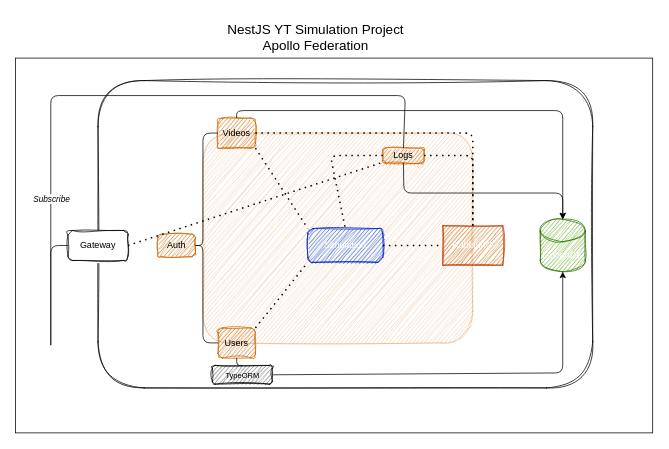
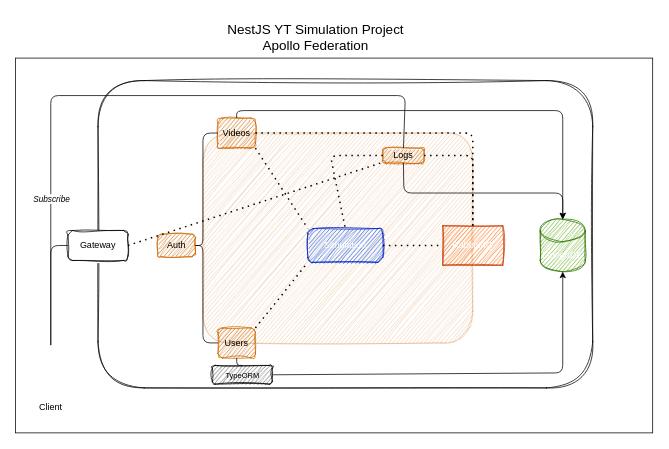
  <mxCell id="0" />
  <mxCell id="1" parent="0" />
  <mxCell id="2" value="" style="rounded=0;whiteSpace=wrap;html=1;fillStyle=dots;glass=0;" vertex="1" parent="1"><mxGeometry y="77" width="850" height="500" as="geometry" x="20" /></mxCell>
  <mxCell id="3" value="&lt;font style=&quot;font-size: 18px;&quot;&gt;NestJS YT Simulation Project&lt;br&gt;Apollo Federation&lt;/font&gt;" style="text;html=1;align=center;verticalAlign=middle;resizable=0;points=[];autosize=1;strokeColor=none;fillColor=none;" vertex="1" parent="1"><mxGeometry x="290" y="20" width="260" height="60" as="geometry" /></mxCell>
  <mxCell id="4" value="" style="rounded=1;whiteSpace=wrap;html=1;sketch=1;curveFitting=1;jiggle=2;" vertex="1" parent="1"><mxGeometry x="130" y="107" width="660" height="410" as="geometry" /></mxCell>
  <mxCell id="5" value="" style="rounded=1;whiteSpace=wrap;html=1;sketch=1;curveFitting=1;jiggle=2;fillColor=#CC6600;strokeColor=#CC6600;opacity=30;" vertex="1" parent="1"><mxGeometry x="270" y="177" width="360" height="280" as="geometry" /></mxCell>
  <mxCell id="6" value="Gateway" style="rounded=1;whiteSpace=wrap;html=1;sketch=1;curveFitting=1;jiggle=2;" vertex="1" parent="1"><mxGeometry x="90" y="307" width="80" height="40" as="geometry" /></mxCell>
  <mxCell id="7" value="Auth" style="rounded=1;whiteSpace=wrap;html=1;sketch=1;curveFitting=1;jiggle=2;fillColor=#CC6600;strokeColor=#CC6600;gradientColor=none;" vertex="1" parent="1"><mxGeometry x="210" y="312" width="50" height="30" as="geometry" /></mxCell>
  <mxCell id="8" value="" style="endArrow=none;dashed=1;html=1;dashPattern=1 3;strokeWidth=2;rounded=0;exitX=1;exitY=0.5;exitDx=0;exitDy=0;" edge="1" parent="1" source="6" target="20"><mxGeometry width="50" height="50" relative="1" as="geometry"><mxPoint x="270" y="337" as="sourcePoint" /><mxPoint x="320" y="287" as="targetPoint" /></mxGeometry></mxCell>
  <mxCell id="9" value="Videos" style="rounded=1;whiteSpace=wrap;html=1;sketch=1;curveFitting=1;jiggle=2;fillColor=#CC6600;strokeColor=#CC6600;gradientColor=none;" vertex="1" parent="1"><mxGeometry x="290" y="157" width="50" height="40" as="geometry" /></mxCell>
  <mxCell id="10" value="Users" style="rounded=1;whiteSpace=wrap;html=1;sketch=1;curveFitting=1;jiggle=2;fillColor=#CC6600;strokeColor=#CC6600;gradientColor=none;" vertex="1" parent="1"><mxGeometry x="290" y="437" width="50" height="40" as="geometry" /></mxCell>
  <mxCell id="11" value="" style="endArrow=none;html=1;rounded=1;exitX=1;exitY=0.5;exitDx=0;exitDy=0;entryX=0;entryY=0.5;entryDx=0;entryDy=0;" edge="1" parent="1" source="7" target="9"><mxGeometry width="50" height="50" relative="1" as="geometry"><mxPoint x="290" y="347" as="sourcePoint" /><mxPoint x="340" y="297" as="targetPoint" /><Array as="points"><mxPoint x="270" y="327" /><mxPoint x="270" y="177" /></Array></mxGeometry></mxCell>
  <mxCell id="12" value="" style="endArrow=none;html=1;rounded=1;exitX=1;exitY=0.5;exitDx=0;exitDy=0;entryX=0;entryY=0.5;entryDx=0;entryDy=0;" edge="1" parent="1" source="7" target="10"><mxGeometry width="50" height="50" relative="1" as="geometry"><mxPoint x="270" y="337" as="sourcePoint" /><mxPoint x="300" y="187" as="targetPoint" /><Array as="points"><mxPoint x="270" y="327" /><mxPoint x="270" y="457" /></Array></mxGeometry></mxCell>
  <mxCell id="13" value="Simulation" style="rounded=1;whiteSpace=wrap;html=1;sketch=1;curveFitting=1;jiggle=2;fillColor=#0050ef;strokeColor=#001DBC;fontColor=#ffffff;" vertex="1" parent="1"><mxGeometry x="410" y="304.5" width="100" height="45" as="geometry" /></mxCell>
  <mxCell id="14" value="" style="endArrow=none;dashed=1;html=1;dashPattern=1 3;strokeWidth=2;rounded=0;exitX=1;exitY=1;exitDx=0;exitDy=0;entryX=0;entryY=0;entryDx=0;entryDy=0;" edge="1" parent="1" source="9" target="13"><mxGeometry width="50" height="50" relative="1" as="geometry"><mxPoint x="440" y="587" as="sourcePoint" /><mxPoint x="490" y="537" as="targetPoint" /></mxGeometry></mxCell>
  <mxCell id="15" value="" style="endArrow=none;dashed=1;html=1;dashPattern=1 3;strokeWidth=2;rounded=0;exitX=1;exitY=0;exitDx=0;exitDy=0;entryX=0;entryY=1;entryDx=0;entryDy=0;" edge="1" parent="1" source="10" target="13"><mxGeometry width="50" height="50" relative="1" as="geometry"><mxPoint x="350" y="207" as="sourcePoint" /><mxPoint x="405" y="315" as="targetPoint" /></mxGeometry></mxCell>
  <mxCell id="16" value="MongoDB" style="shape=cylinder3;whiteSpace=wrap;html=1;boundedLbl=1;backgroundOutline=1;size=15;sketch=1;curveFitting=1;jiggle=2;fillColor=#60a917;fontColor=#ffffff;strokeColor=#2D7600;" vertex="1" parent="1"><mxGeometry x="720" y="292" width="60" height="70" as="geometry" /></mxCell>
- <mxCell id="17" value="&lt;font color=&quot;#ffffff&quot;&gt;RabbitMQ&lt;/font&gt;" style="rounded=0;whiteSpace=wrap;html=1;fillColor=#cc6600;fontColor=#000000;strokeColor=#C73500;sketch=1;curveFitting=1;jiggle=2;" vertex="1" parent="1"><mxGeometry x="590" y="300.75" width="80" height="52.5" as="geometry" /></mxCell>
+ <mxCell id="17" value="&lt;font color=&quot;#ffffff&quot;&gt;RabbitMQ&lt;/font&gt;" style="rounded=0;whiteSpace=wrap;html=1;fillColor=#fa6800;fontColor=#000000;strokeColor=#C73500;sketch=1;curveFitting=1;jiggle=2;" vertex="1" parent="1"><mxGeometry x="590" y="300.75" width="80" height="52.5" as="geometry" /></mxCell>
  <mxCell id="18" value="" style="endArrow=none;dashed=1;html=1;dashPattern=1 3;strokeWidth=2;rounded=0;exitX=1;exitY=0.5;exitDx=0;exitDy=0;entryX=0;entryY=0.5;entryDx=0;entryDy=0;" edge="1" parent="1" source="13" target="17"><mxGeometry width="50" height="50" relative="1" as="geometry"><mxPoint x="520" y="417" as="sourcePoint" /><mxPoint x="570" y="367" as="targetPoint" /></mxGeometry></mxCell>
  <mxCell id="19" value="" style="endArrow=none;dashed=1;html=1;dashPattern=1 3;strokeWidth=2;rounded=1;exitX=1;exitY=0.5;exitDx=0;exitDy=0;entryX=0.5;entryY=0;entryDx=0;entryDy=0;" edge="1" parent="1" source="9" target="17"><mxGeometry width="50" height="50" relative="1" as="geometry"><mxPoint x="350" y="467" as="sourcePoint" /><mxPoint x="640" y="363" as="targetPoint" /><Array as="points"><mxPoint x="630" y="177" /></Array></mxGeometry></mxCell>
  <mxCell id="20" value="Logs" style="rounded=1;whiteSpace=wrap;html=1;fillColor=#CC6600;strokeColor=#CC6600;gradientColor=none;sketch=1;curveFitting=1;jiggle=2;" vertex="1" parent="1"><mxGeometry x="510" y="197" width="55" height="20" as="geometry" /></mxCell>
  <mxCell id="21" value="" style="endArrow=none;dashed=1;html=1;dashPattern=1 3;strokeWidth=2;rounded=1;exitX=1;exitY=0.5;exitDx=0;exitDy=0;entryX=0.5;entryY=0;entryDx=0;entryDy=0;" edge="1" parent="1" source="20" target="17"><mxGeometry width="50" height="50" relative="1" as="geometry"><mxPoint x="350" y="187" as="sourcePoint" /><mxPoint x="640" y="311" as="targetPoint" /><Array as="points"><mxPoint x="630" y="207" /></Array></mxGeometry></mxCell>
  <mxCell id="22" value="" style="endArrow=none;dashed=1;html=1;dashPattern=1 3;strokeWidth=2;rounded=1;exitX=0;exitY=0.5;exitDx=0;exitDy=0;entryX=0.5;entryY=0;entryDx=0;entryDy=0;" edge="1" parent="1" source="20" target="13"><mxGeometry width="50" height="50" relative="1" as="geometry"><mxPoint x="350" y="207" as="sourcePoint" /><mxPoint x="420" y="315" as="targetPoint" /><Array as="points"><mxPoint x="440" y="207" /></Array></mxGeometry></mxCell>
  <mxCell id="23" value="" style="endArrow=classic;html=1;rounded=1;exitX=0.5;exitY=1;exitDx=0;exitDy=0;entryX=0.5;entryY=0;entryDx=0;entryDy=0;entryPerimeter=0;" edge="1" parent="1" source="20" target="16"><mxGeometry width="50" height="50" relative="1" as="geometry"><mxPoint x="520" y="417" as="sourcePoint" /><mxPoint x="570" y="367" as="targetPoint" /><Array as="points"><mxPoint x="538" y="257" /><mxPoint x="750" y="257" /></Array></mxGeometry></mxCell>
  <mxCell id="24" value="" style="endArrow=classic;html=1;rounded=1;exitX=0.5;exitY=0;exitDx=0;exitDy=0;entryX=0.5;entryY=0;entryDx=0;entryDy=0;entryPerimeter=0;" edge="1" parent="1" source="9" target="16"><mxGeometry width="50" height="50" relative="1" as="geometry"><mxPoint x="520" y="417" as="sourcePoint" /><mxPoint x="570" y="367" as="targetPoint" /><Array as="points"><mxPoint x="315" y="147" /><mxPoint x="750" y="147" /></Array></mxGeometry></mxCell>
  <mxCell id="25" value="&lt;font style=&quot;font-size: 10px;&quot;&gt;TypeORM&lt;/font&gt;" style="rounded=1;whiteSpace=wrap;html=1;sketch=1;curveFitting=1;jiggle=2;fillColor=#666666;strokeColor=#000000;gradientColor=none;" vertex="1" parent="1"><mxGeometry x="282.5" y="487" width="80" height="25" as="geometry" /></mxCell>
  <mxCell id="26" value="" style="endArrow=none;html=1;rounded=1;exitX=0.5;exitY=1;exitDx=0;exitDy=0;entryX=0.5;entryY=0;entryDx=0;entryDy=0;" edge="1" parent="1" source="10" target="25"><mxGeometry width="50" height="50" relative="1" as="geometry"><mxPoint x="520" y="417" as="sourcePoint" /><mxPoint x="570" y="367" as="targetPoint" /><Array as="points"><mxPoint x="315" y="487" /></Array></mxGeometry></mxCell>
  <mxCell id="27" value="" style="endArrow=classic;html=1;rounded=1;exitX=1;exitY=0.5;exitDx=0;exitDy=0;entryX=0.5;entryY=1;entryDx=0;entryDy=0;entryPerimeter=0;" edge="1" parent="1" source="25" target="16"><mxGeometry width="50" height="50" relative="1" as="geometry"><mxPoint x="520" y="417" as="sourcePoint" /><mxPoint x="570" y="367" as="targetPoint" /><Array as="points"><mxPoint x="750" y="497" /></Array></mxGeometry></mxCell>
  <mxCell id="28" value="" style="shape=image;html=1;verticalAlign=top;verticalLabelPosition=bottom;labelBackgroundColor=#ffffff;imageAspect=0;aspect=fixed;image=https://cdn4.iconfinder.com/data/icons/essentials-72/24/004_-_Website-128.png;imageBackground=default;" vertex="1" parent="1"><mxGeometry x="30" y="460" width="74" height="74" as="geometry" /></mxCell>
  <mxCell id="29" value="" style="endArrow=none;startArrow=none;html=1;rounded=1;exitX=0.5;exitY=0;exitDx=0;exitDy=0;entryX=0;entryY=0.5;entryDx=0;entryDy=0;startFill=0;endFill=0;" edge="1" parent="1" source="28" target="6"><mxGeometry width="50" height="50" relative="1" as="geometry"><mxPoint x="490" y="347" as="sourcePoint" /><mxPoint x="540" y="297" as="targetPoint" /><Array as="points"><mxPoint x="67" y="327" /></Array></mxGeometry></mxCell>
  <mxCell id="30" value="" style="endArrow=none;startArrow=none;html=1;rounded=1;exitX=0.5;exitY=0;exitDx=0;exitDy=0;entryX=0.5;entryY=0;entryDx=0;entryDy=0;startFill=0;endFill=0;" edge="1" parent="1" source="28" target="20"><mxGeometry width="50" height="50" relative="1" as="geometry"><mxPoint x="490" y="347" as="sourcePoint" /><mxPoint x="540" y="297" as="targetPoint" /><Array as="points"><mxPoint x="67" y="127" /><mxPoint x="540" y="127" /></Array></mxGeometry></mxCell>
  <mxCell id="31" value="&lt;i&gt;Subscribe&lt;/i&gt;" style="edgeLabel;html=1;align=center;verticalAlign=middle;resizable=0;points=[];" vertex="1" connectable="0" parent="30"><mxGeometry x="-0.493" y="-1" relative="1" as="geometry"><mxPoint x="-1" y="26" as="offset" /></mxGeometry></mxCell>
+ <mxCell id="32" value="Client" style="text;html=1;strokeColor=none;fillColor=none;align=center;verticalAlign=middle;whiteSpace=wrap;rounded=0;" vertex="1" parent="1"><mxGeometry x="37" y="534" width="60" height="17" as="geometry" /></mxCell>
